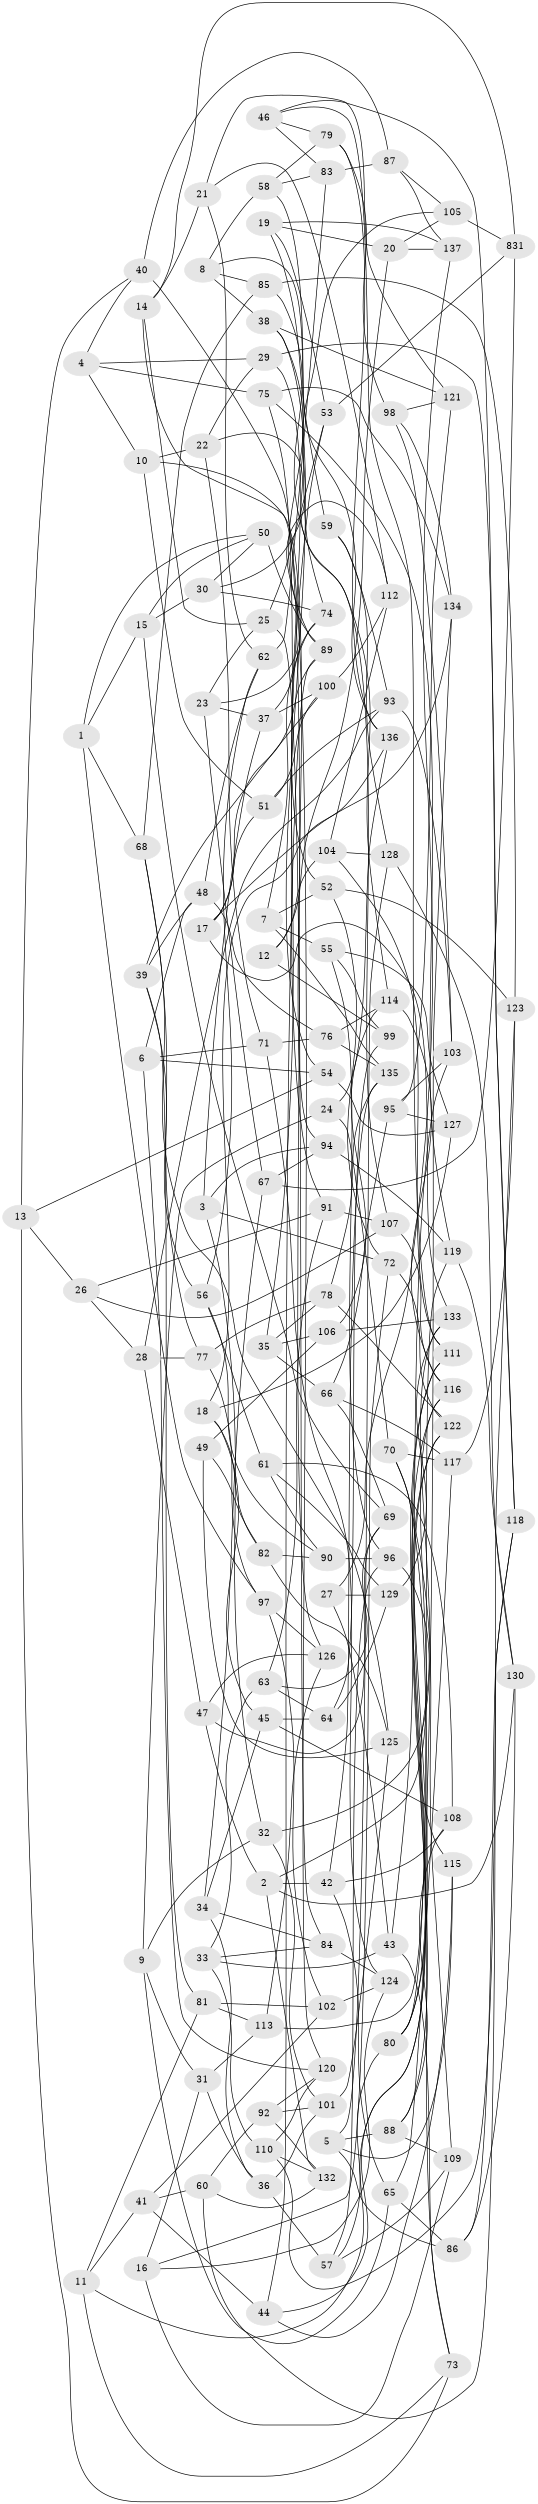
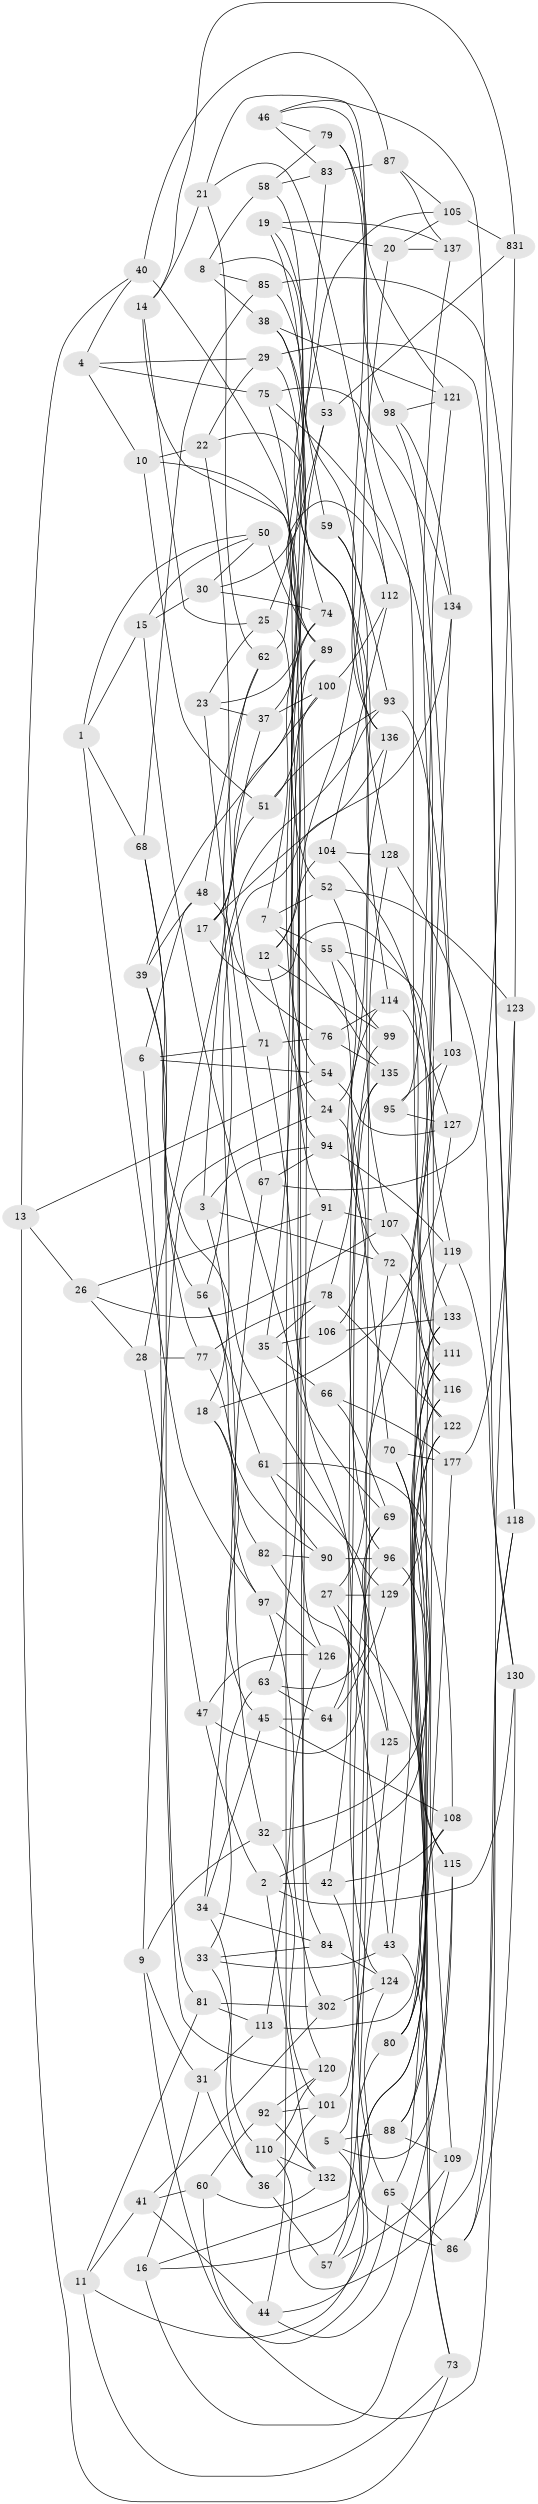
  graph {
    rankdir=LR
    node [color=gray90 style=filled]
    1
    15
    50
    68
    97
    30
    69
    89
    85
    77
    125
    126
-   102
+   102 [label=302]
    2
    42
    116
    130
    132
    135
    65
    108
    3
    32
    37
    72
    94
    133
    101
    74
    100
    122
    119
    4
    10
    29
    40
    75
    22
    51
    52
    118
    87
    134
    91
    5
    86
    88
    115
    128
    109
    6
    48
    54
    71
    120
    62
    76
    127
    124
    7
    55
    123
    99
    96
    8
    38
    58
    136
    121
    79
    83
    107
    9
    24
    31
    70
    36
    113
-   117
+   117 [label=177]
    114
    93
    11
    41
    73
    81
    111
    44
    60
    12
    20
    104
    137
    105
    112
    13
    26
    28
    14
    21
    25
    n101 [label=831]
    53
    84
    16
    17
    18
    45
    82
    64
    90
    19
    59
    23
    67
    47
    27
    43
    129
    103
    78
    57
    33
    63
    110
    34
    35
    66
    106
    95
    80
    39
    56
    61
    92
    46
    98
-   49
    1 -- 15
    1 -- 50
    1 -- 68
    1 -- 97
    15 -- 50
    15 -- 30
    15 -- 69
    50 -- 89
    68 -- 85
    68 -- 77
    68 -- 125
    97 -- 126
    97 -- 102
    30 -- 50
    30 -- 74
    30 -- 105
    85 -- 123
    85 -- 107
    77 -- 97
    77 -- 78
    102 -- 124
    2 -- 42
    2 -- 116
    2 -- 130
    2 -- 132
    42 -- 135
    42 -- 65
    42 -- 108
    65 -- 86
    65 -- 117
    3 -- 32
    3 -- 37
    3 -- 72
    3 -- 94
    32 -- 133
    32 -- 101
    37 -- 74
    37 -- 100
    72 -- 122
    94 -- 119
    101 -- 125
    100 -- 112
    119 -- 130
    4 -- 10
    4 -- 29
    4 -- 40
    4 -- 75
    10 -- 94
    10 -- 22
    10 -- 51
    29 -- 52
    29 -- 118
    40 -- 126
    40 -- 87
    75 -- 119
    75 -- 134
    75 -- 91
    22 -- 29
    22 -- 71
    22 -- 114
    51 -- 100
    51 -- 93
    52 -- 72
    52 -- 123
    87 -- 137
    87 -- 105
    91 -- 107
    5 -- 86
    5 -- 88
    5 -- 115
    5 -- 128
    86 -- 130
    86 -- 118
    88 -- 108
    88 -- 122
    88 -- 109
    128 -- 130
    6 -- 48
    6 -- 54
    6 -- 71
    6 -- 120
    48 -- 62
    48 -- 76
    54 -- 127
    71 -- 76
    71 -- 124
    62 -- 83
    76 -- 135
    76 -- 114
    7 -- 135
    7 -- 74
    7 -- 52
    7 -- 55
    55 -- 127
    55 -- 99
    55 -- 96
    96 -- 115
    8 -- 85
    8 -- 38
    8 -- 58
    8 -- 136
    38 -- 89
    38 -- 54
    38 -- 121
    58 -- 74
    58 -- 79
    58 -- 83
    79 -- 136
    79 -- 98
    83 -- 87
    107 -- 116
    9 -- 65
    9 -- 32
    9 -- 24
    9 -- 31
    24 -- 136
    24 -- 70
    31 -- 36
    31 -- 113
    70 -- 109
    70 -- 117
    70 -- 73
    36 -- 101
    36 -- 57
    113 -- 126
    113 -- 134
    117 -- 123
    114 -- 116
    93 -- 103
    11 -- 41
    11 -- 73
    11 -- 81
    11 -- 111
    41 -- 102
    41 -- 44
    41 -- 60
    81 -- 102
    81 -- 113
    44 -- 89
    44 -- 116
    44 -- 115
    60 -- 132
    60 -- 118
    60 -- 92
    12 -- 99
+   12 -- 24
    12 -- 20
    12 -- 104
    20 -- 137
    20 -- 105
    104 -- 128
    104 -- 111
    104 -- 112
    105 -- n101
    13 -- 40
    13 -- 54
    13 -- 73
    13 -- 26
    26 -- 91
    26 -- 107
    26 -- 28
    28 -- 77
    28 -- 93
    28 -- 47
    14 -- 120
    14 -- 21
    14 -- 25
    14 -- n101
    21 -- 62
    21 -- 121
    21 -- 112
    25 -- 53
    25 -- 84
    53 -- n101
    84 -- 124
    16 -- 72
    16 -- 109
    16 -- 124
    16 -- 31
    17 -- 89
    17 -- 133
    17 -- 51
    17 -- 134
    18 -- 127
    18 -- 136
    18 -- 45
    18 -- 82
    45 -- 108
    45 -- 64
    82 -- 125
    82 -- 90
    64 -- 99
    64 -- 129
    90 -- 96
    19 -- 20
    19 -- 137
    19 -- 53
    19 -- 59
    59 -- 128
    59 -- 93
    23 -- 37
    23 -- 112
    23 -- 25
    23 -- 67
    67 -- 94
    67 -- n101
    47 -- 69
    47 -- 126
    47 -- 2
+   27 -- 115
    27 -- 137
    27 -- 43
    27 -- 129
    43 -- 73
    43 -- 103
    129 -- 133
    78 -- 135
    78 -- 122
    57 -- 109
    57 -- 96
    57 -- 80
    33 -- 84
    33 -- 43
    33 -- 63
    33 -- 110
    63 -- 69
    63 -- 91
    63 -- 64
    110 -- 132
    110 -- 120
    110 -- 123
    34 -- 36
    34 -- 84
    34 -- 45
    34 -- 67
    35 -- 53
    35 -- 78
    35 -- 66
    35 -- 106
    66 -- 69
    66 -- 117
-   66 -- 95
    106 -- 133
    106 -- 114
    95 -- 127
    95 -- 121
    95 -- 103
    80 -- 122
    80 -- 119
    80 -- 111
    39 -- 100
    39 -- 48
    39 -- 81
    39 -- 56
    56 -- 62
    56 -- 90
    56 -- 61
    61 -- 108
    61 -- 90
    61 -- 129
    92 -- 132
    92 -- 101
    92 -- 120
    46 -- 118
    46 -- 79
    46 -- 83
    46 -- 111
    98 -- 134
    98 -- 121
    98 -- 103
-   49 -- 125
-   49 -- 82
-   49 -- 106
  }
